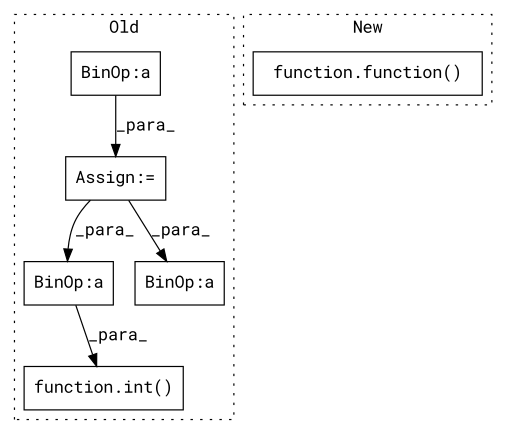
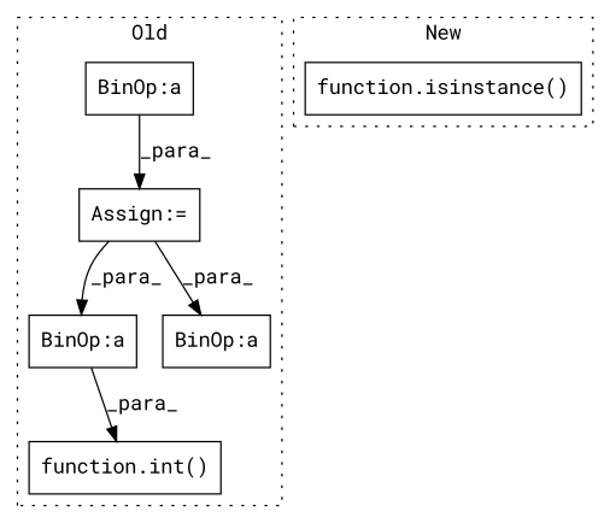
  digraph {
    fontname="Roboto Mono"
    node [a=82 l=3 shape=box fontname="Roboto Mono"]
    edge [fontname="Roboto Mono"]
    n1 [a=75 l="4,1" label="function.int()" s="11890,11913"]
    n2 [label="BinOp:a" s=11903]
    n3 [a=68 label="Assign:=" s=11723]
    n4 [l=5 label="BinOp:a" s=11744]
    n5 [label="BinOp:a" s=12039]
-   n6 [a=75 l="11,1" label="function.function()" s="21041,21060"]
+   n6 [a=75 l="11,1" label="function.isinstance()" s="21041,21060"]
    subgraph cluster_1 {
      label=Old
      style=dotted
      n1
      n2
      n3
      n4
      n5
    }
    subgraph cluster_2 {
      label=New
      style=dotted
      n6
    }
    n2 -> n1 [label=_para_]
    n3 -> n2 [label=_para_]
    n3 -> n5 [label=_para_]
    n4 -> n3 [label=_para_]
  }
